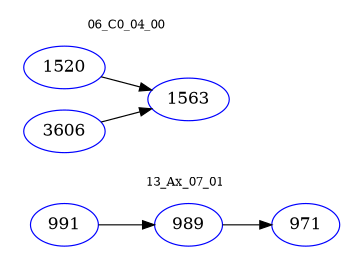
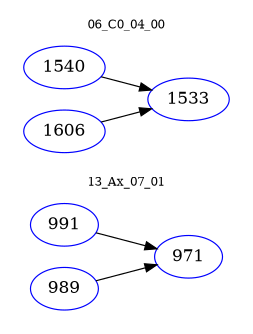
  digraph {
    rankdir=LR
    node [color=blue]
    edge [color=black]
    n1 [label=991]
    n2 [label=989]
    n3 [label=971]
-   n4 [label=1520]
-   n5 [label=1563]
-   n6 [label=3606]
+   n4 [label=1540]
+   n5 [label=1533]
+   n6 [label=1606]
    subgraph cluster_1 {
      color=white
      fontsize=10
      label="13_Ax_07_01"
      n1
      n2
      n3
    }
    subgraph cluster_2 {
      color=white
      fontsize=10
      label="06_C0_04_00"
      n4
      n5
      n6
    }
-   n1 -> n2
+   n1 -> n3
    n2 -> n3
    n4 -> n5
    n6 -> n5
  }
